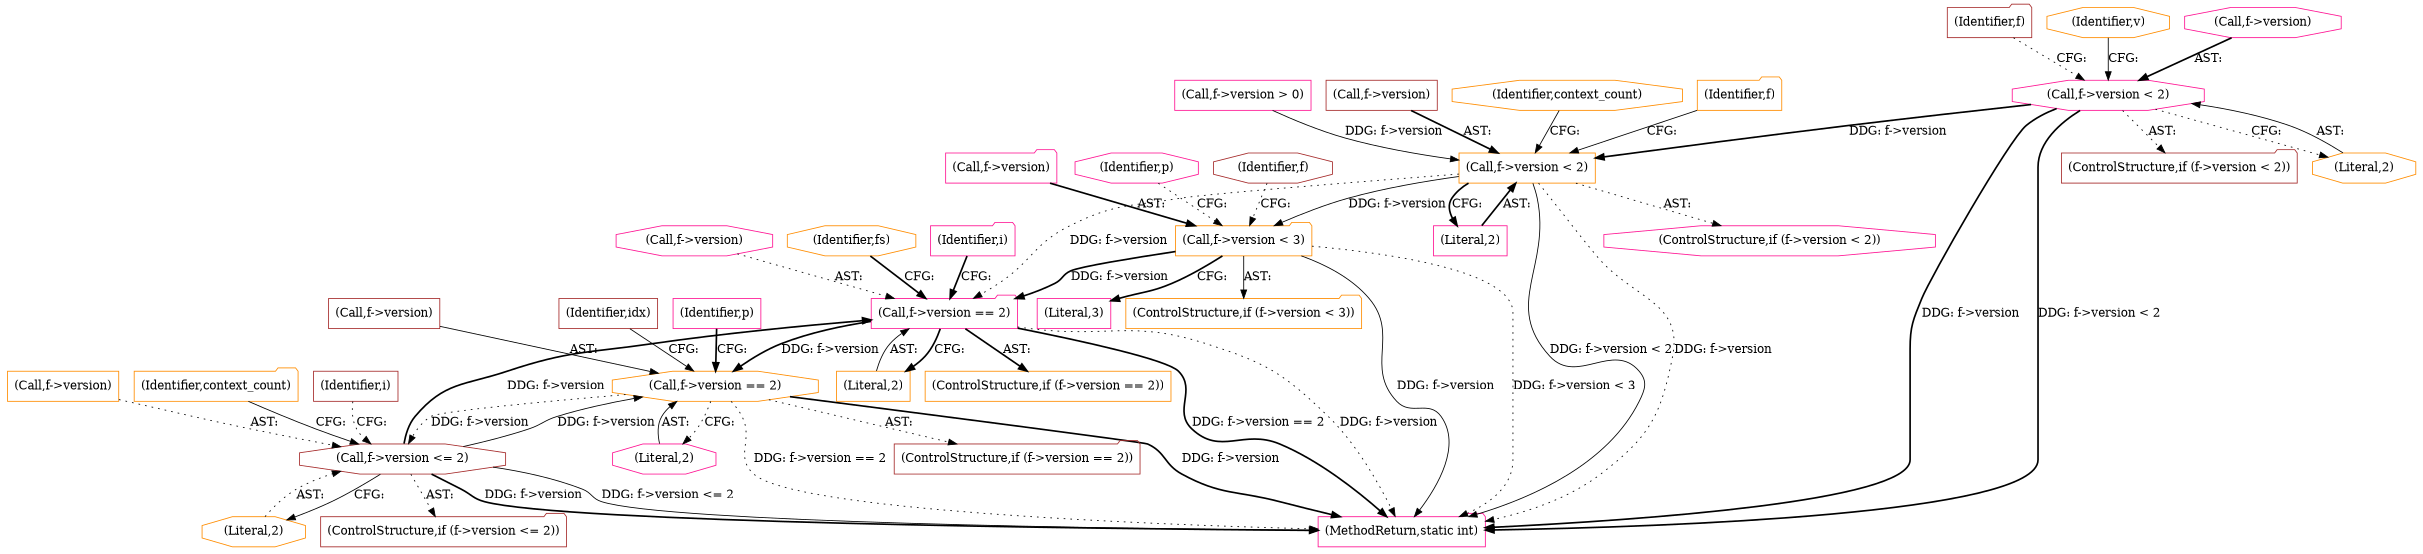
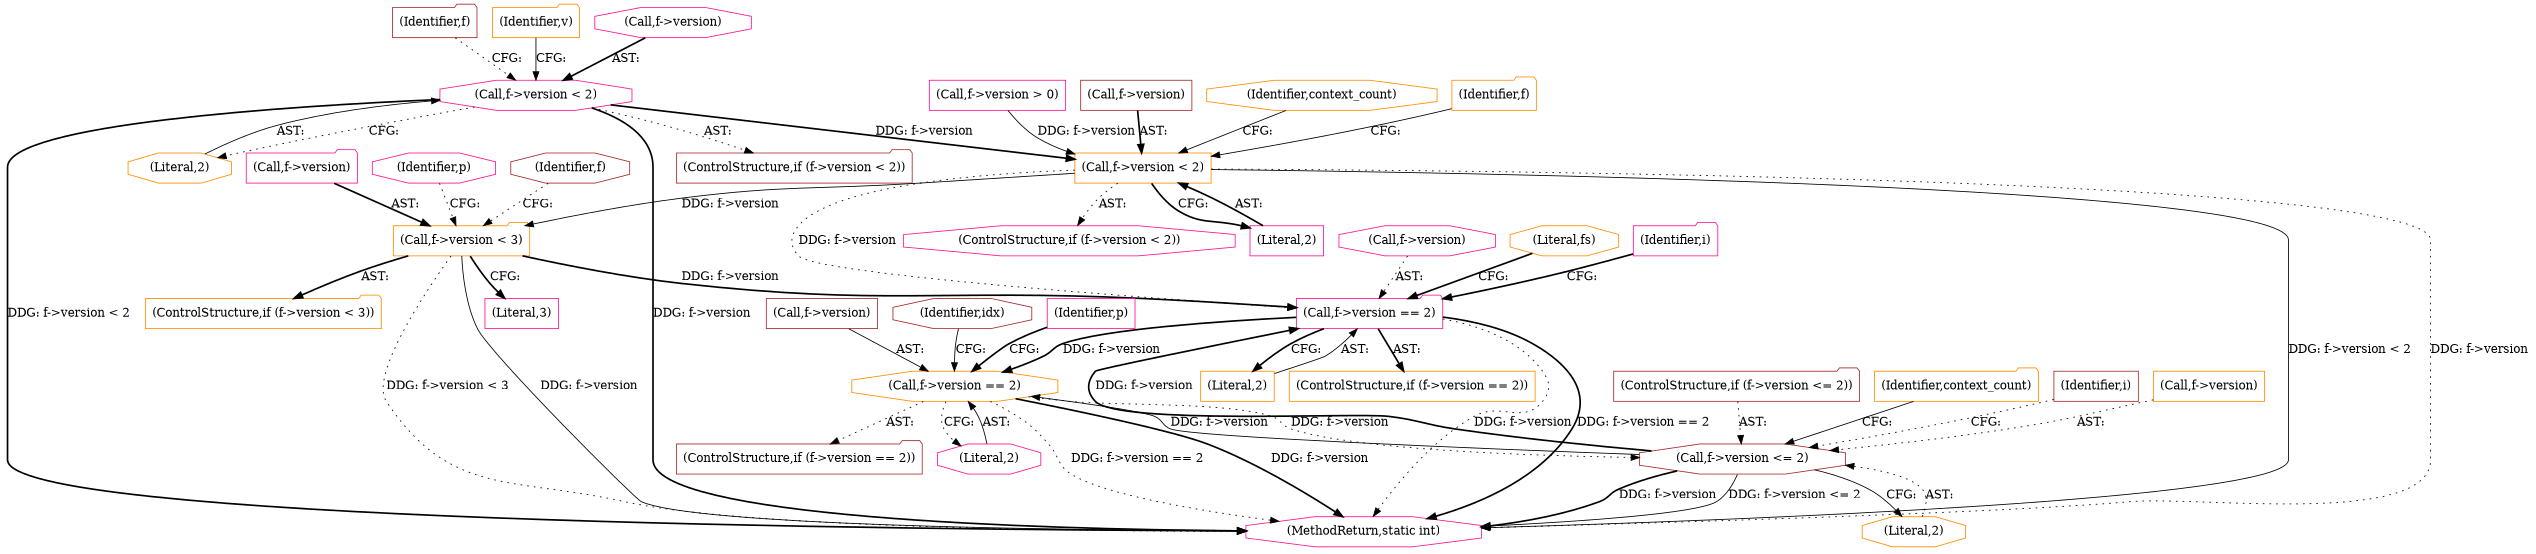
  digraph {
    node [color=deeppink shape=octagon]
    edge [style=bold]
    n1 [label="(Call,f->version < 2)"]
    n2 [color=darkorange label="(Call,f->version < 2)" shape=box]
    n3 [color=brown label="(ControlStructure,if (f->version < 2))" shape=folder]
    n4 [color=darkorange label="(Literal,2)"]
-   n5 [label="(MethodReturn,static int)" shape=folder]
+   n5 [label="(MethodReturn,static int)"]
    n6 [color=darkorange label="(Call,f->version < 3)" shape=folder]
    n7 [label="(Call,f->version == 2)" shape=folder]
    n8 [label="(ControlStructure,if (f->version < 2))"]
    n9 [label="(Literal,2)" shape=box]
    n10 [label="(Literal,3)" shape=box]
    n11 [color=darkorange label="(ControlStructure,if (f->version < 3))" shape=folder]
    n12 [color=darkorange label="(Call,f->version == 2)"]
    n13 [color=darkorange label="(Literal,2)" shape=box]
    n14 [color=darkorange label="(ControlStructure,if (f->version == 2))" shape=box]
    n15 [color=brown label="(Call,f->version <= 2)"]
    n16 [color=brown label="(ControlStructure,if (f->version == 2))" shape=folder]
    n17 [label="(Literal,2)"]
    n18 [color=darkorange label="(Literal,2)"]
    n19 [color=brown label="(ControlStructure,if (f->version <= 2))" shape=folder]
    n20 [color=darkorange label="(Identifier,context_count)" shape=folder]
    n21 [color=brown label="(Identifier,f)" shape=folder]
    n22 [label="(Call,f->version)"]
    n23 [color=brown label="(Identifier,i)" shape=box]
    n24 [color=darkorange label="(Call,f->version)" shape=box]
-   n25 [color=darkorange label="(Identifier,fs)"]
+   n25 [color=darkorange label="(Literal,fs)"]
    n26 [label="(Call,f->version)" shape=folder]
    n27 [label="(Identifier,p)"]
    n28 [color=brown label="(Call,f->version)" shape=box]
-   n29 [color=darkorange label="(Identifier,v)"]
+   n29 [color=darkorange label="(Identifier,v)" shape=folder]
    n30 [label="(Call,f->version)"]
    n31 [label="(Call,f->version > 0)" shape=box]
    n32 [color=brown label="(Call,f->version)" shape=box]
    n33 [color=darkorange label="(Identifier,context_count)"]
    n34 [color=brown label="(Identifier,f)"]
-   n35 [color=brown label="(Identifier,idx)" shape=box]
+   n35 [color=brown label="(Identifier,idx)"]
    n36 [color=darkorange label="(Identifier,f)" shape=folder]
    n37 [label="(Identifier,p)" shape=box]
    n38 [label="(Identifier,i)" shape=folder]
    n1 -> n2 [label="DDG: f->version"]
    n1 -> n3 [label="AST: " style=dotted]
    n1 -> n4 [label="CFG: " style=dotted]
    n1 -> n5 [label="DDG: f->version"]
    n1 -> n5 [label="DDG: f->version < 2"]
    n2 -> n5 [label="DDG: f->version < 2" style=solid]
    n2 -> n5 [label="DDG: f->version" style=dotted]
    n2 -> n6 [label="DDG: f->version" style=solid]
    n2 -> n7 [label="DDG: f->version" style=dotted]
    n2 -> n8 [label="AST: " style=dotted]
    n2 -> n9 [label="CFG: "]
    n4 -> n1 [label="AST: " style=solid]
    n6 -> n5 [label="DDG: f->version" style=solid]
    n6 -> n5 [label="DDG: f->version < 3" style=dotted]
    n6 -> n7 [label="DDG: f->version"]
    n6 -> n10 [label="CFG: "]
-   n6 -> n11 [label="AST: " style=solid]
+   n6 -> n11 [label="AST: "]
    n7 -> n5 [label="DDG: f->version" style=dotted]
    n7 -> n5 [label="DDG: f->version == 2"]
    n7 -> n12 [label="DDG: f->version"]
    n7 -> n13 [label="CFG: "]
    n7 -> n14 [label="AST: "]
    n9 -> n2 [label="AST: "]
    n12 -> n5 [label="DDG: f->version"]
    n12 -> n5 [label="DDG: f->version == 2" style=dotted]
    n12 -> n15 [label="DDG: f->version" style=dotted]
    n12 -> n16 [label="AST: " style=dotted]
    n12 -> n17 [label="CFG: " style=dotted]
    n13 -> n7 [label="AST: " style=solid]
    n15 -> n5 [label="DDG: f->version"]
    n15 -> n5 [label="DDG: f->version <= 2" style=solid]
    n15 -> n7 [label="DDG: f->version"]
    n15 -> n12 [label="DDG: f->version" style=solid]
    n15 -> n18 [label="CFG: " style=solid]
-   n15 -> n19 [label="AST: " style=dotted]
+   n19 -> n15 [label="AST: " style=dotted]
    n17 -> n12 [label="AST: " style=solid]
    n18 -> n15 [label="AST: " style=dotted]
    n20 -> n15 [label="CFG: " style=solid]
    n21 -> n1 [label="CFG: " style=dotted]
    n22 -> n7 [label="AST: " style=dotted]
    n23 -> n15 [label="CFG: " style=dotted]
    n24 -> n15 [label="AST: " style=dotted]
    n25 -> n7 [label="CFG: "]
    n26 -> n6 [label="AST: "]
    n27 -> n6 [label="CFG: " style=dotted]
    n28 -> n12 [label="AST: " style=solid]
    n29 -> n1 [label="CFG: " style=solid]
    n30 -> n1 [label="AST: "]
    n31 -> n2 [label="DDG: f->version" style=solid]
    n32 -> n2 [label="AST: "]
    n33 -> n2 [label="CFG: " style=solid]
    n34 -> n6 [label="CFG: " style=dotted]
    n35 -> n12 [label="CFG: " style=solid]
    n36 -> n2 [label="CFG: " style=solid]
    n37 -> n12 [label="CFG: "]
    n38 -> n7 [label="CFG: "]
  }
